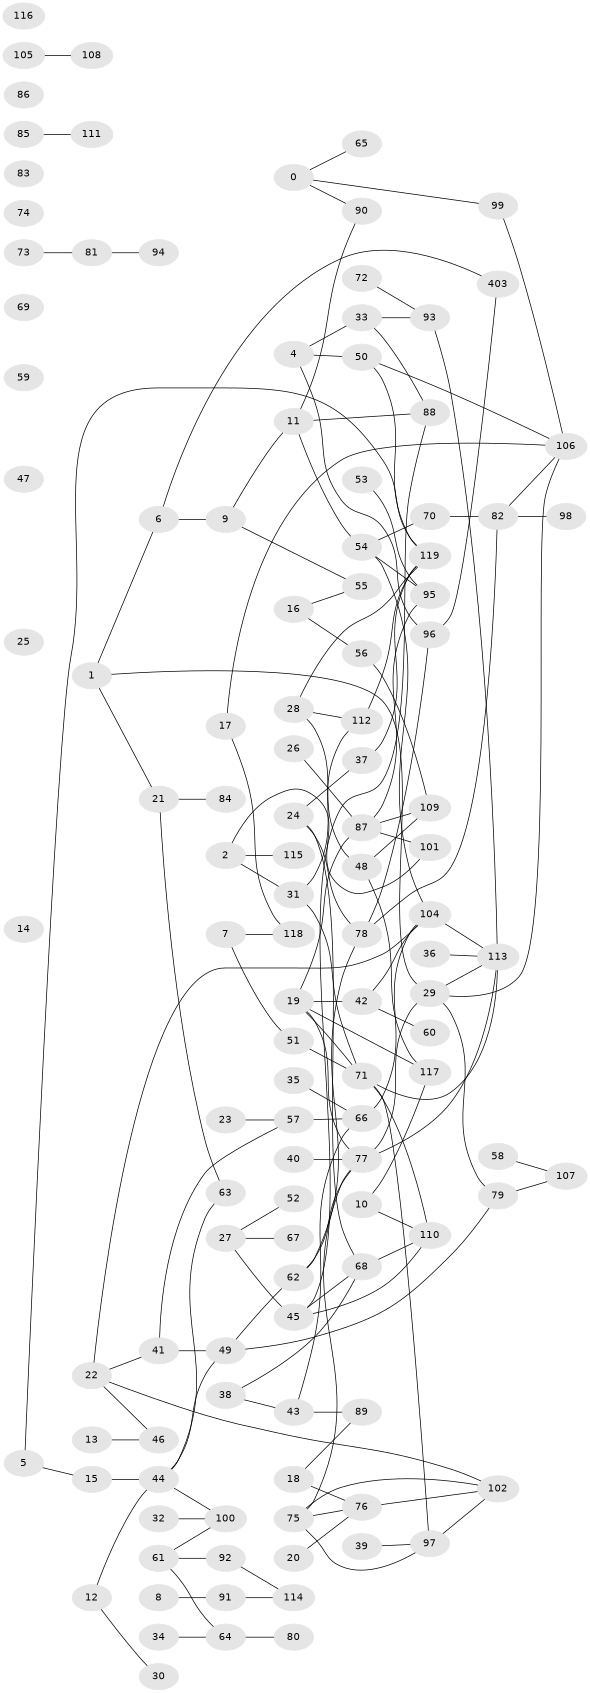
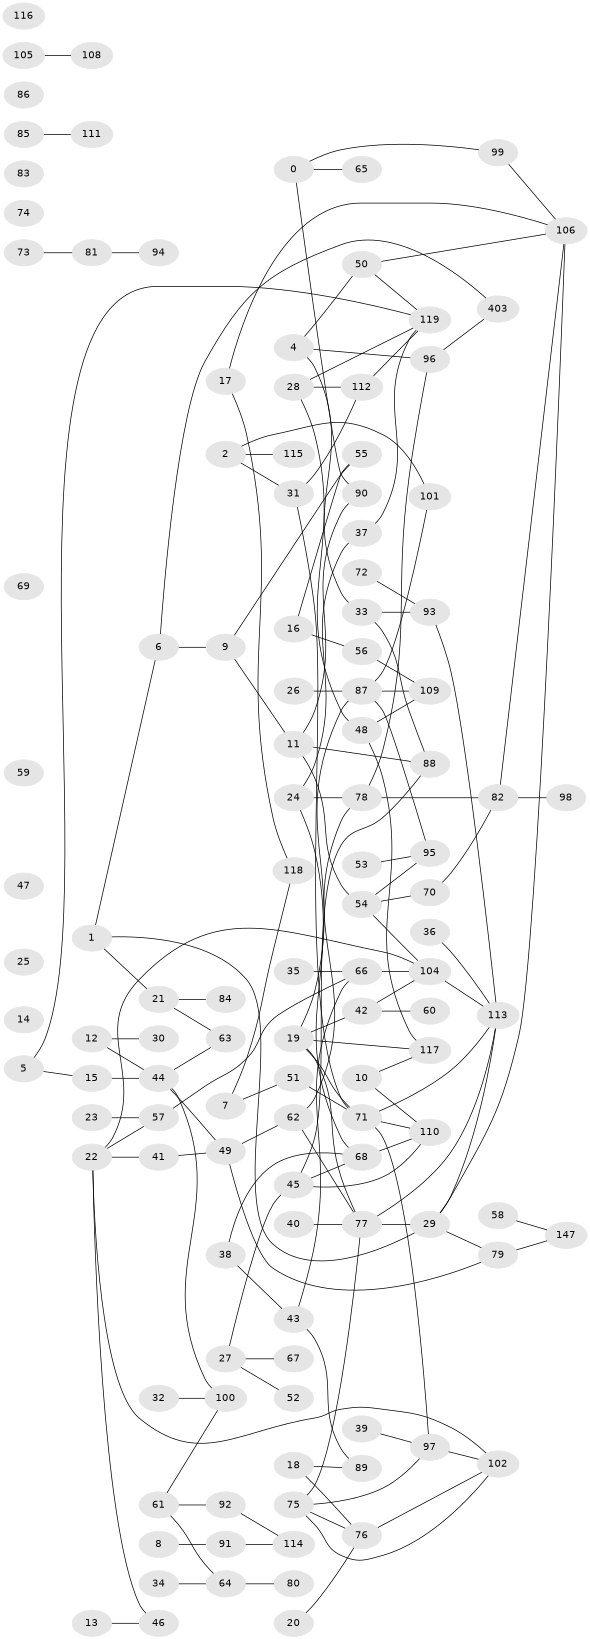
  graph {
    fontname="DejaVu Sans"
    rankdir=LR
    node [color=gray90 fontname="DejaVu Sans" style=filled]
    edge [fontname="DejaVu Sans"]
    1
    6
    21
    29
    9
    n6 [label=403]
    63
    84
    106
    79
    113
    2
    31
    101
    115
    71
    112
    n18 [label=0]
    65
    90
    99
    4
    33
    50
    96
    88
    93
    119
    5
    15
    44
    11
    55
    7
    51
    118
    8
    91
    114
    54
    10
    110
    117
    104
    95
    70
    12
    30
    100
    49
    13
    46
    14
    16
    56
    109
    17
    18
    76
    89
    102
    19
    42
    77
    87
    60
    97
    20
    22
    41
    57
    23
    66
    24
    37
    68
    78
    82
    25
    26
    27
    45
    52
    67
    28
    48
-   107
+   107 [label=147]
    32
    34
    64
    80
    35
    36
    38
    43
    39
    40
    62
    47
    53
    58
    59
    61
    92
    69
    98
    72
    73
    81
    94
    74
    75
    83
    85
    111
    86
    105
    108
    116
    1 -- 6
    1 -- 21
    1 -- 29
    6 -- 9
    6 -- n6
    21 -- 63
    21 -- 84
    29 -- 106
    29 -- 79
    29 -- 113
    9 -- 11
    9 -- 55
    79 -- 107
    2 -- 31
    2 -- 101
    2 -- 115
    31 -- 71
    31 -- 112
    71 -- 113
    71 -- 110
    71 -- 97
    112 -- 119
    n18 -- 65
    n18 -- 90
    n18 -- 99
    99 -- 106
    4 -- 33
    4 -- 50
    4 -- 96
    33 -- 88
    33 -- 93
    50 -- 106
    50 -- 119
    96 -- n6
    93 -- 113
    5 -- 119
    5 -- 15
    15 -- 44
    44 -- 63
    44 -- 100
    44 -- 49
    11 -- 90
    11 -- 88
    11 -- 54
    7 -- 51
    7 -- 118
    51 -- 71
    8 -- 91
    91 -- 114
    54 -- 104
    54 -- 95
    54 -- 70
    10 -- 110
    10 -- 117
    104 -- 113
    70 -- 82
    12 -- 44
    12 -- 30
    49 -- 79
    49 -- 62
    13 -- 46
    16 -- 55
    16 -- 56
    56 -- 109
    17 -- 106
    17 -- 118
    18 -- 76
    18 -- 89
    76 -- 102
    19 -- 71
    19 -- 117
    19 -- 42
    19 -- 77
    19 -- 87
    42 -- 104
    42 -- 60
    77 -- 29
    77 -- 113
    87 -- 101
    87 -- 95
    87 -- 109
    97 -- 102
    20 -- 76
    22 -- 104
    22 -- 46
    22 -- 102
    22 -- 41
    41 -- 49
-   41 -- 57
+   22 -- 57
    57 -- 66
    23 -- 57
    66 -- 104
    24 -- 37
    24 -- 68
    24 -- 78
    37 -- 119
    68 -- 110
    78 -- 96
    78 -- 82
    82 -- 106
    82 -- 98
    26 -- 87
    27 -- 45
    27 -- 52
    27 -- 67
    45 -- 88
    45 -- 110
    45 -- 68
    28 -- 112
    28 -- 119
    28 -- 48
    48 -- 117
    48 -- 109
    32 -- 100
    34 -- 64
    64 -- 80
    35 -- 66
    36 -- 113
    38 -- 68
    38 -- 43
    43 -- 89
    43 -- 66
    39 -- 97
    40 -- 77
    62 -- 77
    62 -- 78
    53 -- 95
    58 -- 107
    61 -- 100
    61 -- 64
    61 -- 92
    92 -- 114
    72 -- 93
    73 -- 81
    81 -- 94
    75 -- 76
    75 -- 102
    75 -- 77
    75 -- 97
    85 -- 111
    105 -- 108
  }
